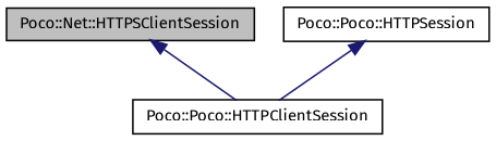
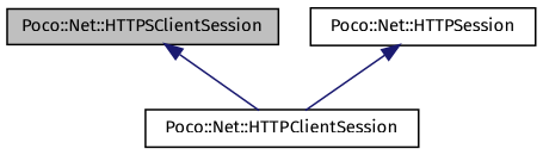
  digraph {
    fontname="Fira Sans"
    node [color=black fillcolor=white fontname="Fira Sans" fontsize=10 shape=record style=filled]
    edge [color=midnightblue dir=back fontname="Fira Sans" fontsize=10 labelfontname=Helvetica labelfontsize=10 style=solid]
    n1 [fillcolor=grey75 fontcolor=black height=0.2 label="Poco::Net::HTTPSClientSession" width=0.4]
-   n2 [height=0.2 label="Poco::Poco::HTTPClientSession" width=0.4]
-   n3 [height=0.2 label="Poco::Poco::HTTPSession" width=0.4]
+   n2 [height=0.2 label="Poco::Net::HTTPClientSession" width=0.4]
+   n3 [height=0.2 label="Poco::Net::HTTPSession" width=0.4]
    n1 -> n2
    n3 -> n2
  }
